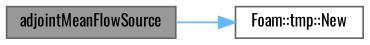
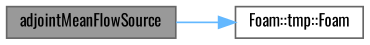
  digraph {
    rankdir=LR
    fontname=Oswald
    node [fontname=Oswald fontsize=10 shape=box style=filled]
    n1 [color=gray40 fillcolor=grey60 fontcolor=black height=0.2 label=adjointMeanFlowSource width=0.4]
-   n2 [color=grey40 fillcolor=white height=0.2 label="Foam::tmp::New" width=0.4]
+   n2 [color=grey40 fillcolor=white height=0.2 label="Foam::tmp::Foam" width=0.4]
    n1 -> n2 [color=steelblue1 fontname=Oswald fontsize=10 labelfontname=Helvetica labelfontsize=10 style=solid]
  }
